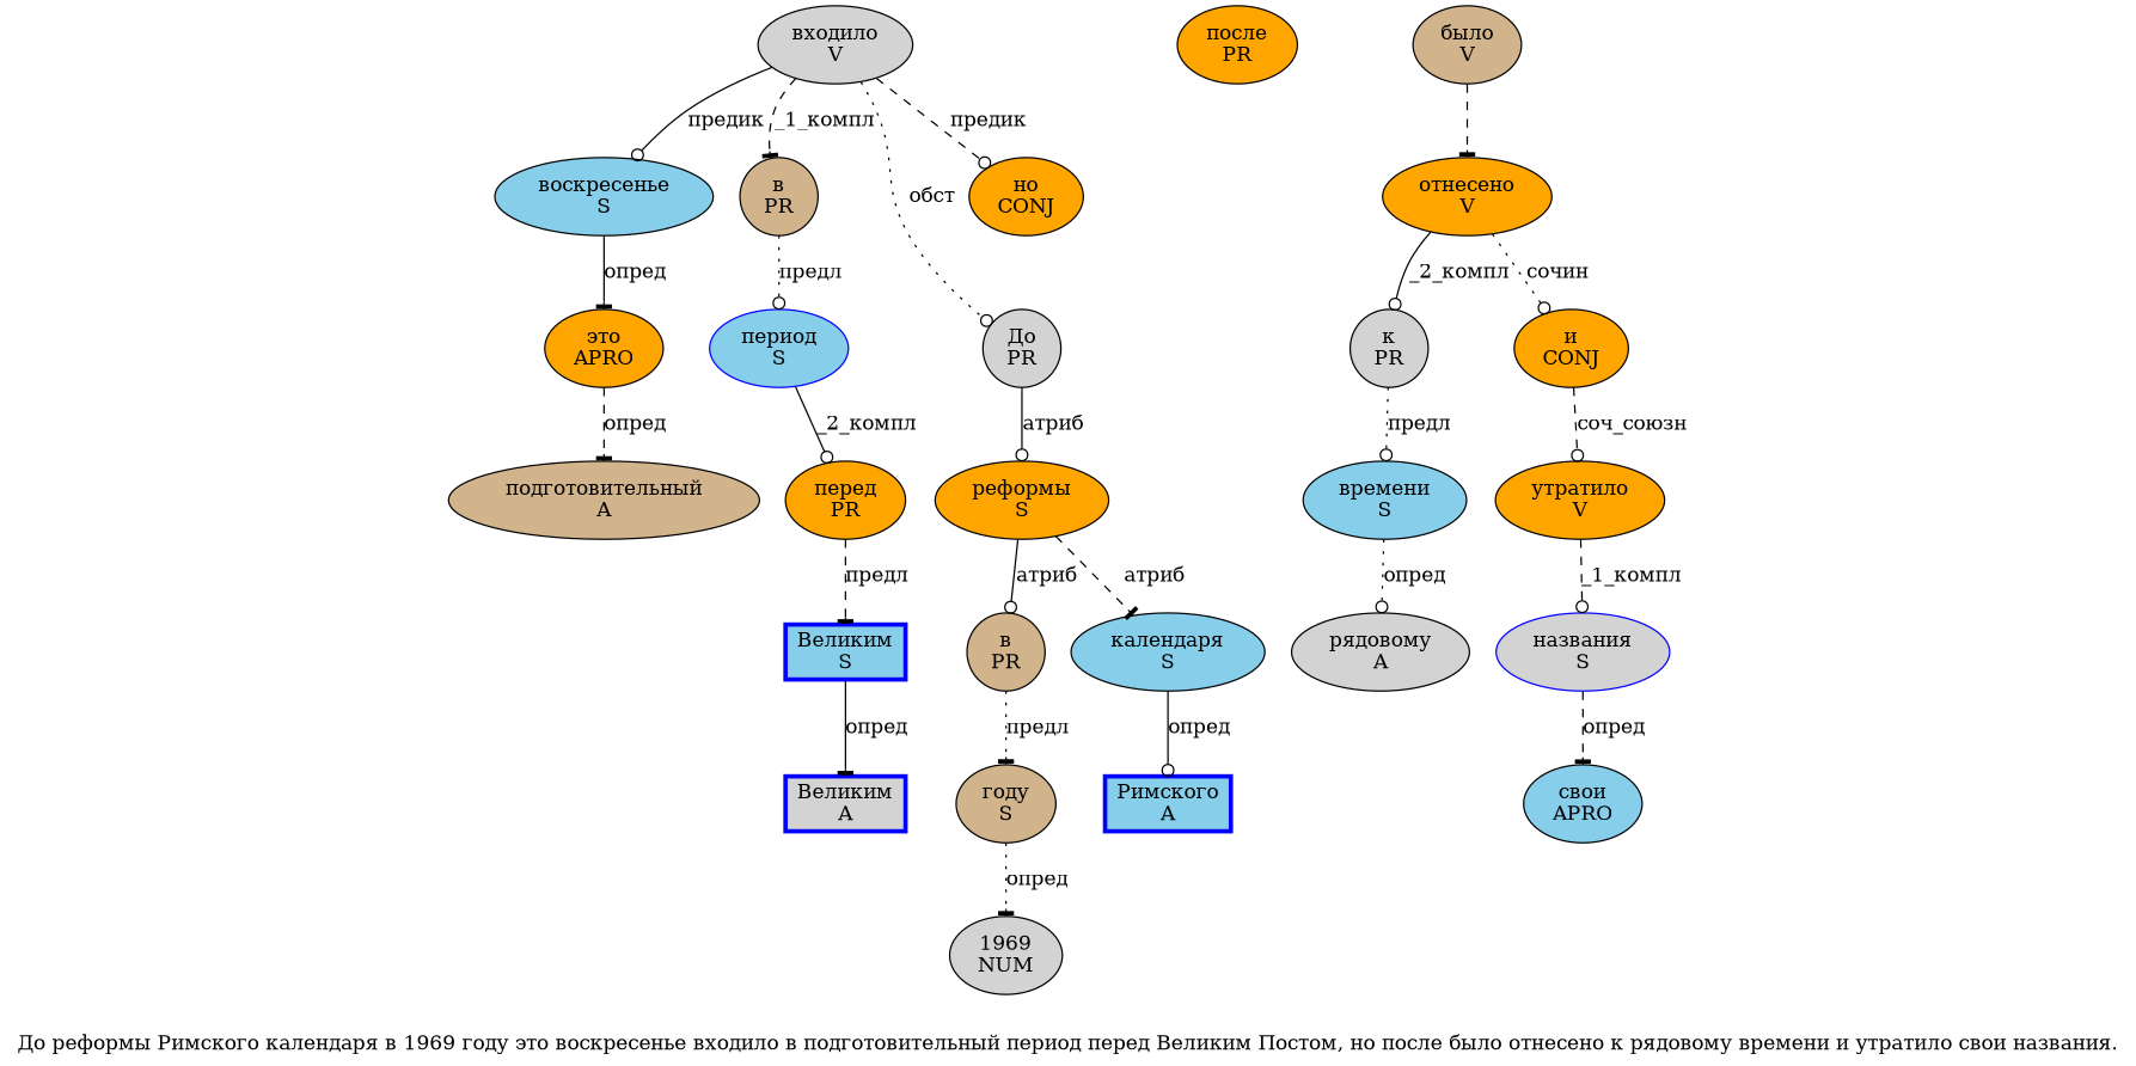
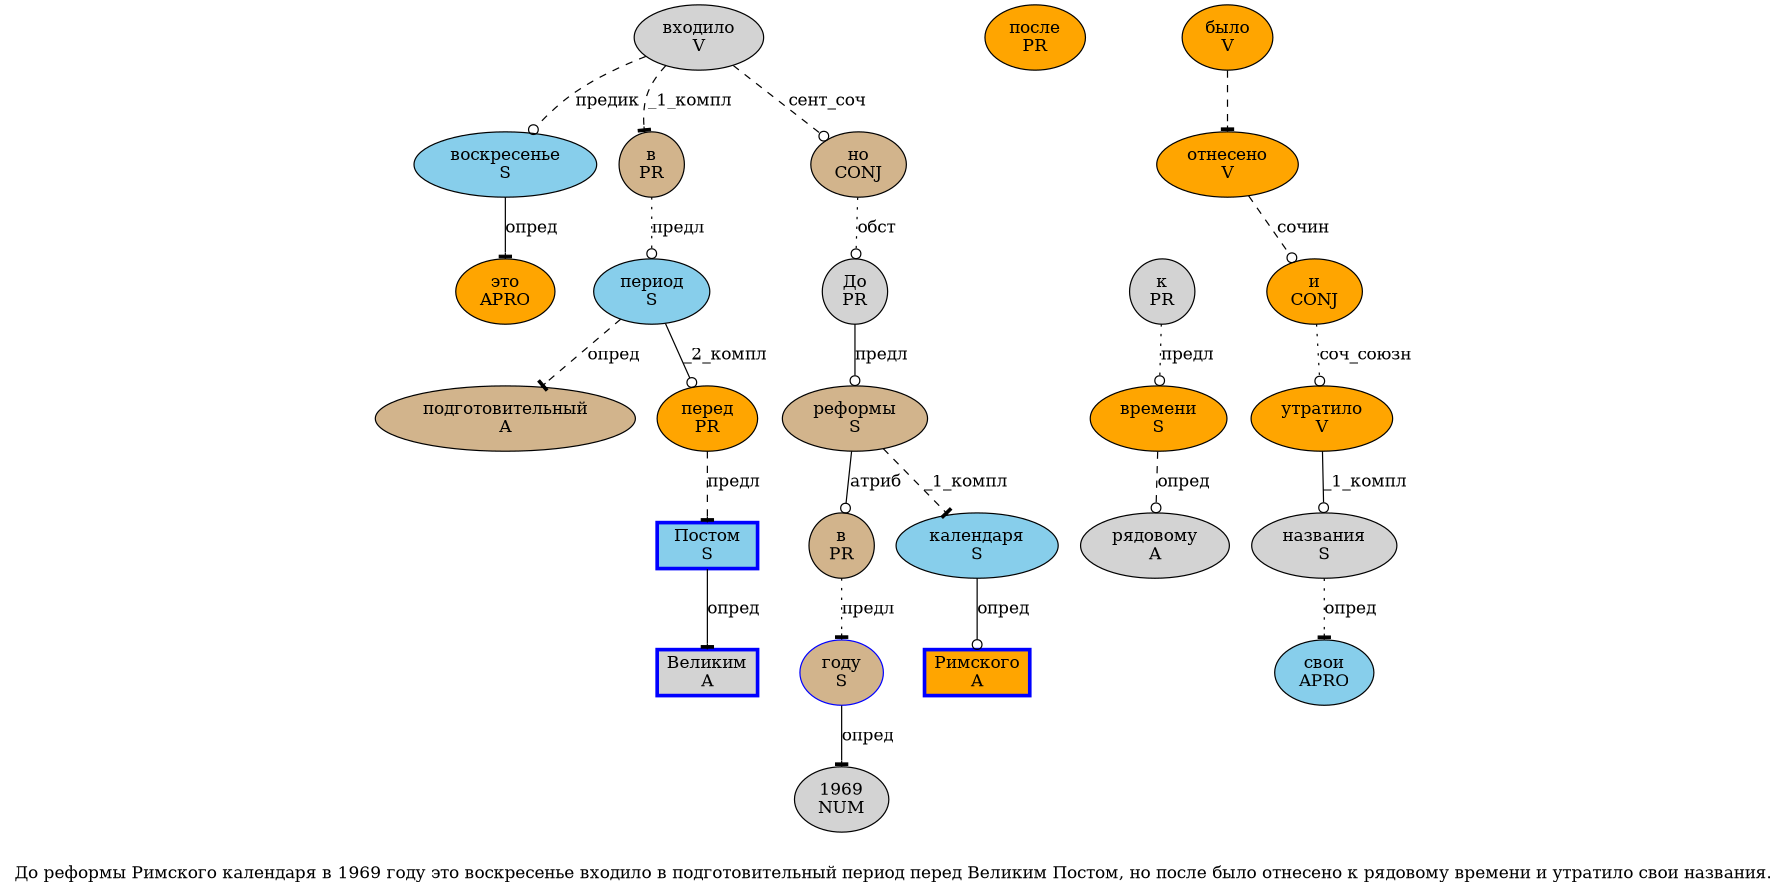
  digraph {
    label="До реформы Римского календаря в 1969 году это воскресенье входило в подготовительный период перед Великим Постом, но после было отнесено к рядовому времени и утратило свои названия."
    node [fillcolor=orange penwidth=1 shape=ellipse style=filled]
    edge [arrowhead=odot style=solid]
    n1 [fillcolor=lightgrey label="До\nPR"]
-   n2 [label="реформы\nS"]
+   n2 [fillcolor=tan label="реформы\nS"]
    n3 [fillcolor=skyblue label="календаря\nS"]
    n4 [fillcolor=tan label="в\nPR"]
-   n5 [color=blue fillcolor=skyblue label="Римского\nA" penwidth=3 shape=box]
-   n6 [fillcolor=tan label="году\nS"]
+   n5 [color=blue label="Римского\nA" penwidth=3 shape=box]
+   n6 [fillcolor=tan label="году\nS" color=blue]
    n7 [fillcolor=lightgrey label="1969\nNUM"]
    n8 [label="это\nAPRO"]
    n9 [fillcolor=skyblue label="воскресенье\nS"]
    n10 [fillcolor=lightgrey label="входило\nV"]
    n11 [fillcolor=tan label="в\nPR"]
-   n12 [label="но\nCONJ"]
-   n13 [fillcolor=skyblue label="период\nS" color=blue]
+   n12 [fillcolor=tan label="но\nCONJ"]
+   n13 [fillcolor=skyblue label="период\nS"]
    n14 [fillcolor=tan label="подготовительный\nA"]
    n15 [label="перед\nPR"]
-   n16 [color=blue fillcolor=skyblue label="Великим\nS" penwidth=3 shape=box]
+   n16 [color=blue fillcolor=skyblue label="Постом\nS" penwidth=3 shape=box]
    n17 [color=blue fillcolor=lightgrey label="Великим\nA" penwidth=3 shape=box]
    n18 [label="после\nPR"]
-   n19 [fillcolor=tan label="было\nV"]
+   n19 [label="было\nV"]
    n20 [label="отнесено\nV"]
    n21 [fillcolor=lightgrey label="к\nPR"]
    n22 [label="и\nCONJ"]
-   n23 [fillcolor=skyblue label="времени\nS"]
+   n23 [label="времени\nS"]
    n24 [label="утратило\nV"]
    n25 [fillcolor=lightgrey label="рядовому\nA"]
-   n26 [fillcolor=lightgrey label="названия\nS" color=blue]
+   n26 [fillcolor=lightgrey label="названия\nS"]
    n27 [fillcolor=skyblue label="свои\nAPRO"]
-   n1 -> n2 [label="атриб"]
-   n2 -> n3 [arrowhead=tee label="атриб" style=dashed]
+   n1 -> n2 [label="предл"]
+   n2 -> n3 [arrowhead=tee label="_1_компл" style=dashed]
    n2 -> n4 [label="атриб"]
    n3 -> n5 [label="опред"]
    n4 -> n6 [arrowhead=tee label="предл" style=dotted]
-   n6 -> n7 [arrowhead=tee label="опред" style=dotted]
+   n6 -> n7 [arrowhead=tee label="опред"]
    n9 -> n8 [arrowhead=tee label="опред"]
-   n10 -> n1 [label="обст" style=dotted]
-   n10 -> n9 [label="предик"]
+   n12 -> n1 [label="обст" style=dotted]
+   n10 -> n9 [label="предик" style=dashed]
    n10 -> n11 [arrowhead=tee label="_1_компл" style=dashed]
-   n10 -> n12 [label="предик" style=dashed]
+   n10 -> n12 [label="сент_соч" style=dashed]
    n11 -> n13 [label="предл" style=dotted]
-   n8 -> n14 [arrowhead=tee label="опред" style=dashed]
+   n13 -> n14 [arrowhead=tee label="опред" style=dashed]
    n13 -> n15 [label="_2_компл"]
    n15 -> n16 [arrowhead=tee label="предл" style=dashed]
    n16 -> n17 [arrowhead=tee label="опред"]
    n19 -> n20 [arrowhead=tee style=dashed]
-   n20 -> n21 [label="_2_компл"]
-   n20 -> n22 [label="сочин" style=dotted]
+   n20 -> n22 [label="сочин" style=dashed]
    n21 -> n23 [label="предл" style=dotted]
-   n22 -> n24 [label="соч_союзн" style=dashed]
-   n23 -> n25 [label="опред" style=dotted]
-   n24 -> n26 [label="_1_компл" style=dashed]
-   n26 -> n27 [arrowhead=tee label="опред" style=dashed]
+   n22 -> n24 [label="соч_союзн" style=dotted]
+   n23 -> n25 [label="опред" style=dashed]
+   n24 -> n26 [label="_1_компл"]
+   n26 -> n27 [arrowhead=tee label="опред" style=dotted]
  }
